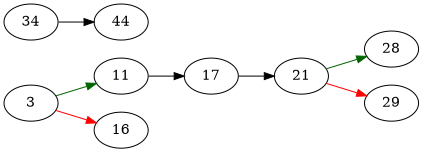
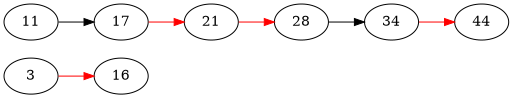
  strict digraph {
    rankdir=LR
    3 [entry=true]
    11
    16
    17
    21
    28
    34
-   29
    44
-   3 -> 11 [color=darkgreen cond=true]
    3 -> 16 [color=red cond=false]
    11 -> 17
-   17 -> 21 [color=black cond=false]
-   21 -> 28 [color=darkgreen cond=true]
-   21 -> 29 [color=red cond=false]
-   34 -> 44
+   17 -> 21 [color=red cond=false]
+   21 -> 28 [color=red cond=true]
+   28 -> 34
+   34 -> 44 [color=red]
  }
